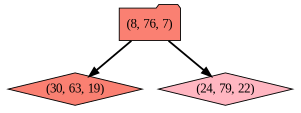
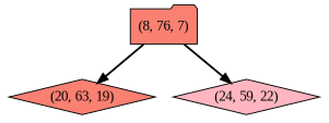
  digraph {
    fontname="Liberation Serif"
    node [fillcolor=salmon fontname="Liberation Serif" shape=diamond style=filled]
    edge [fontname="Liberation Serif" style=bold]
    "(8, 76, 7)" [shape=folder]
-   "(20, 63, 19)" [label="(30, 63, 19)"]
-   "(24, 59, 22)" [fillcolor=lightpink label="(24, 79, 22)"]
+   "(20, 63, 19)"
+   "(24, 59, 22)" [fillcolor=lightpink]
    "(8, 76, 7)" -> "(20, 63, 19)"
    "(8, 76, 7)" -> "(24, 59, 22)"
  }
